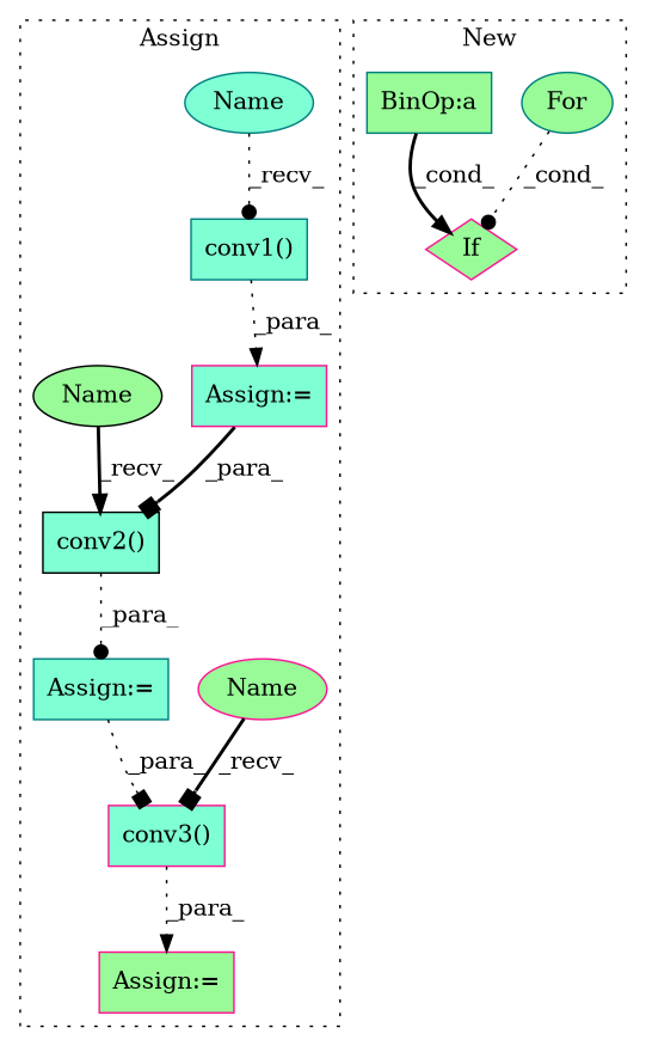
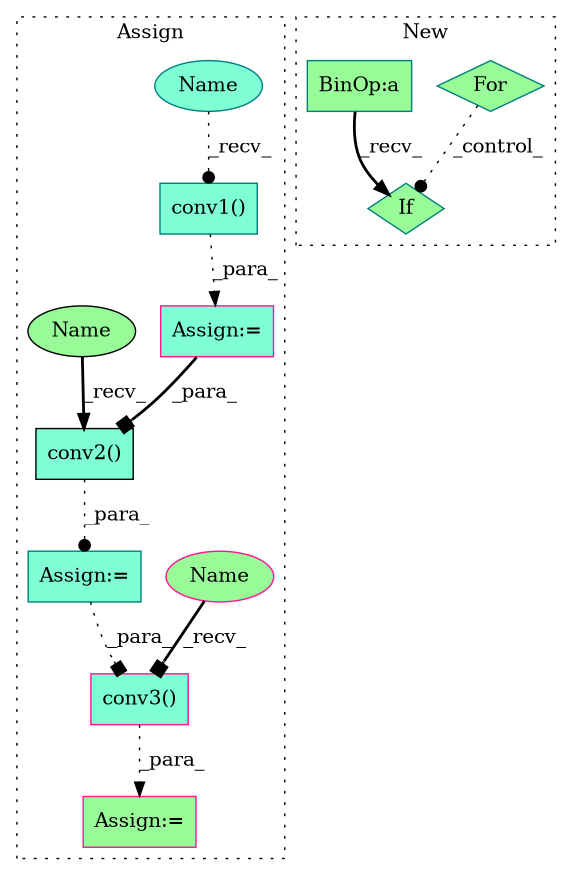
  digraph {
    node [a=75 color=teal fillcolor=aquamarine l=3 shape=box style=filled]
    edge [arrowhead=normal style=dotted]
    n1 [color=black l="11,1" label="conv2()" s="4581,4593"]
    n2 [l="11,1" label="conv1()" s="4487,4499"]
    n3 [color=deeppink l="11,1" label="conv3()" s="4675,4687"]
    n4 [a=68 color=deeppink fillcolor=palegreen label="Assign:=" s=4672]
    n5 [a=68 color=deeppink label="Assign:=" s=4534]
    n6 [a=68 label="Assign:=" s=4628]
    n7 [a=87 l=4 label=Name s=4487 shape=ellipse]
    n8 [a=87 color=deeppink fillcolor=palegreen l=4 label=Name s=4675 shape=ellipse]
    n9 [a=87 color=black fillcolor=palegreen l=4 label=Name s=4581 shape=ellipse]
-   n10 [a=96 color=deeppink fillcolor=palegreen label=If s=4148 shape=diamond]
-   n11 [a=107 fillcolor=palegreen l="4,14" label=For s="4022,4051" shape=ellipse]
+   n10 [a=96 fillcolor=palegreen label=If s=4148 shape=diamond]
+   n11 [a=107 fillcolor=palegreen l="4,14" label=For s="4022,4051" shape=diamond]
    n12 [a=82 fillcolor=palegreen label="BinOp:a" s=4168]
    subgraph cluster_1 {
      label=Assign
      style=dotted
      n1
      n2
      n3
      n4
      n5
      n6
      n7
      n8
      n9
    }
    subgraph cluster_2 {
      label=New
      style=dotted
      n10
      n11
      n12
    }
    n1 -> n6 [arrowhead=dot label=_para_]
    n2 -> n5 [label=_para_]
    n3 -> n4 [label=_para_]
    n5 -> n1 [arrowhead=box label=_para_ style=bold]
    n6 -> n3 [arrowhead=box label=_para_]
    n7 -> n2 [arrowhead=dot label=_recv_]
    n8 -> n3 [arrowhead=box label=_recv_ style=bold]
    n9 -> n1 [label=_recv_ style=bold]
-   n11 -> n10 [arrowhead=dot label=_cond_]
-   n12 -> n10 [label=_cond_ style=bold]
+   n11 -> n10 [arrowhead=dot label=_control_]
+   n12 -> n10 [label=_recv_ style=bold]
  }
